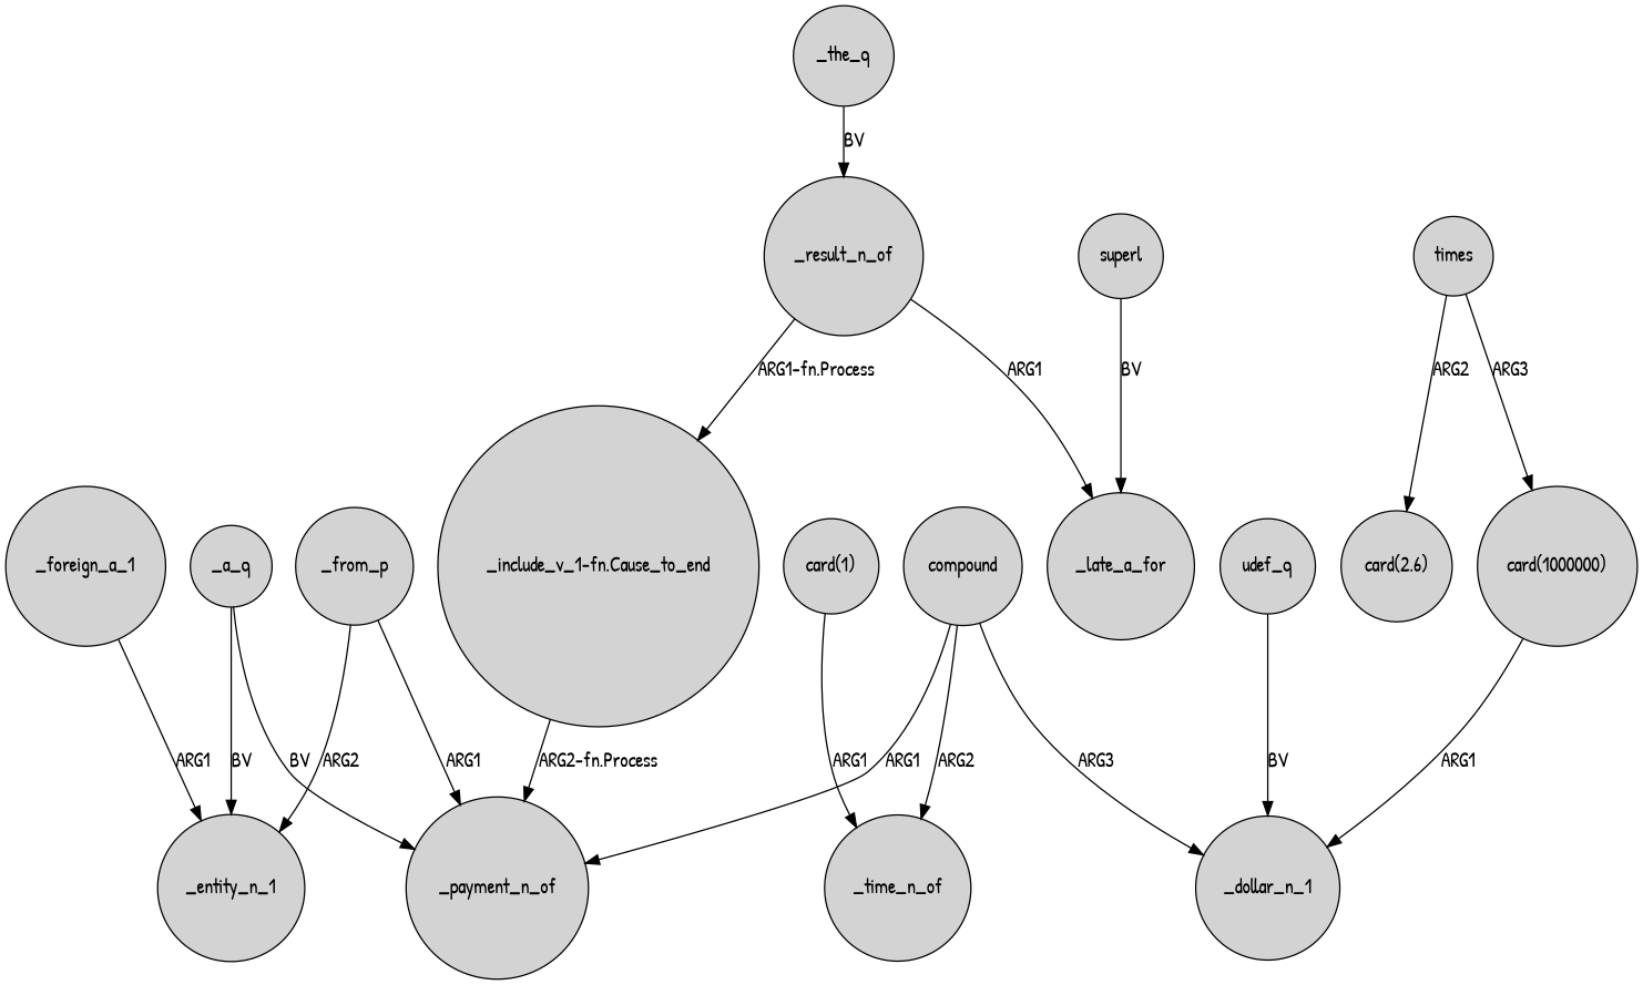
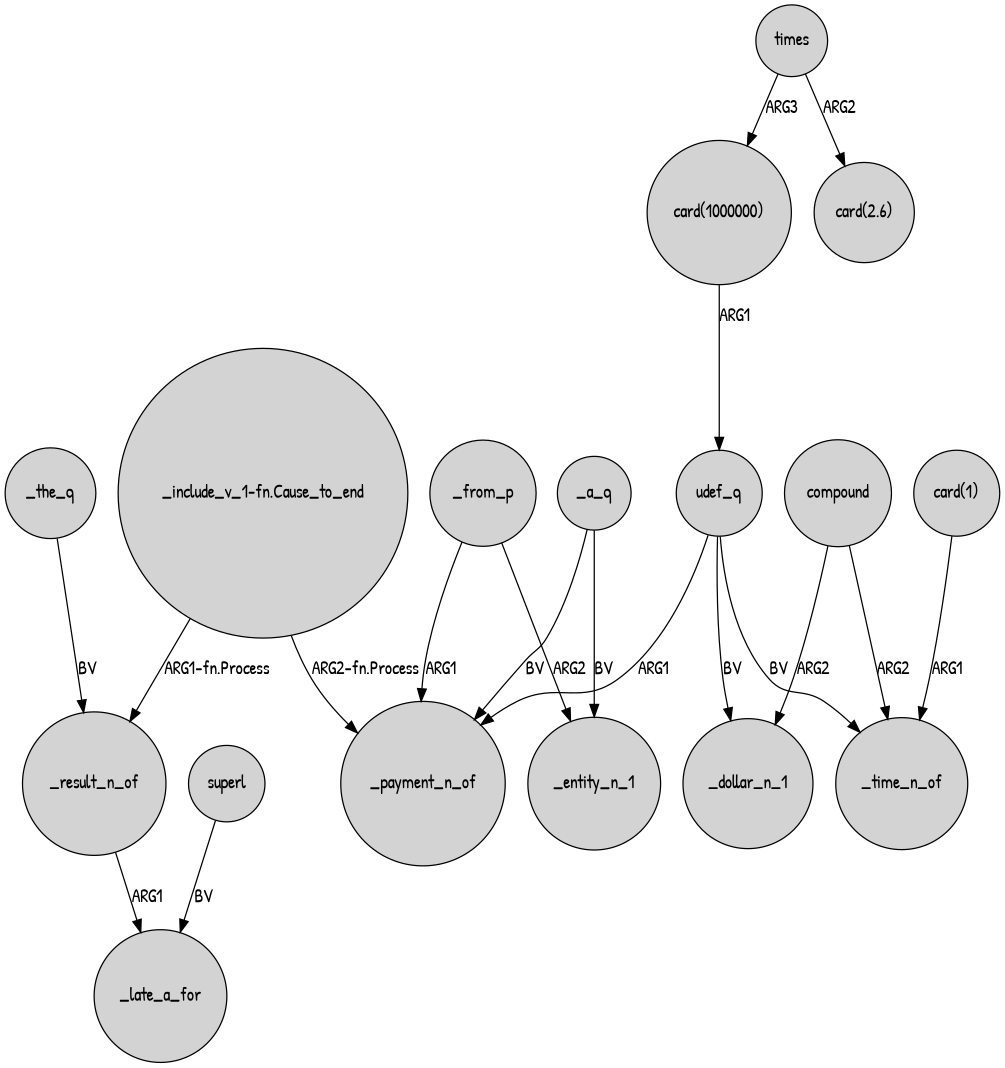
  digraph {
    fontname="Patrick Hand"
    node [fontname="Patrick Hand" shape=circle style=filled]
    edge [fontname="Patrick Hand"]
    "_include_v_1-fn.Cause_to_end"
    _result_n_of
    _payment_n_of
    _late_a_for
    udef_q
    _time_n_of
    _dollar_n_1
    _a_q
    _entity_n_1
-   _foreign_a_1
    superl
    times
    "card(1000000)"
    "card(2.6)"
    _from_p
    compound
    _the_q
    "card(1)"
-   _result_n_of -> "_include_v_1-fn.Cause_to_end" [label="ARG1-fn.Process"]
+   "_include_v_1-fn.Cause_to_end" -> _result_n_of [label="ARG1-fn.Process"]
    "_include_v_1-fn.Cause_to_end" -> _payment_n_of [label="ARG2-fn.Process"]
    _result_n_of -> _late_a_for [label=ARG1]
+   udef_q -> _time_n_of [label=BV]
    udef_q -> _dollar_n_1 [label=BV]
    _a_q -> _payment_n_of [label=BV]
    _a_q -> _entity_n_1 [label=BV]
-   _foreign_a_1 -> _entity_n_1 [label=ARG1]
    superl -> _late_a_for [label=BV]
    times -> "card(1000000)" [label=ARG3]
    times -> "card(2.6)" [label=ARG2]
-   "card(1000000)" -> _dollar_n_1 [label=ARG1]
+   "card(1000000)" -> udef_q [label=ARG1]
    _from_p -> _payment_n_of [label=ARG1]
    _from_p -> _entity_n_1 [label=ARG2]
-   compound -> _payment_n_of [label=ARG1]
+   udef_q -> _payment_n_of [label=ARG1]
    compound -> _time_n_of [label=ARG2]
-   compound -> _dollar_n_1 [label=ARG3]
+   compound -> _dollar_n_1 [label=ARG2]
    _the_q -> _result_n_of [label=BV]
    "card(1)" -> _time_n_of [label=ARG1]
  }
